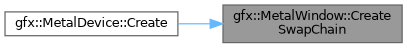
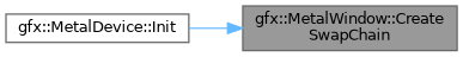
  digraph {
    rankdir=RL
    node [fontname=Helvetica fontsize=10 shape=box style=filled]
    n1 [color=gray40 fillcolor=grey60 fontcolor=black height=0.2 label="gfx::MetalWindow::Create\lSwapChain" width=0.4]
-   n2 [color=grey40 fillcolor=white height=0.2 label="gfx::MetalDevice::Create" width=0.4]
+   n2 [color=grey40 fillcolor=white height=0.2 label="gfx::MetalDevice::Init" width=0.4]
    n1 -> n2 [color=steelblue1 dir=back fontname=Helvetica fontsize=10 labelfontname=Helvetica labelfontsize=10 style=solid]
  }
